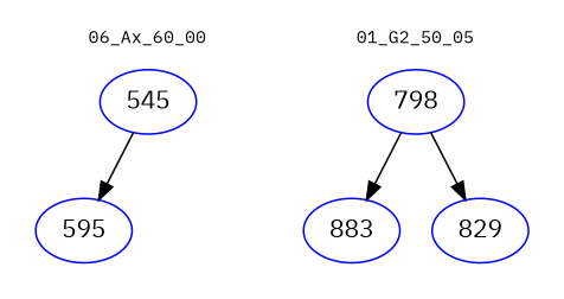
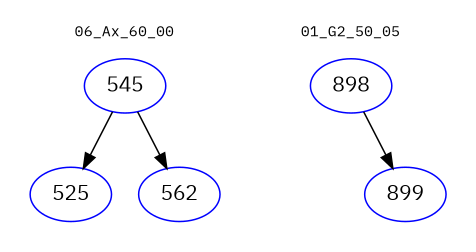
  digraph {
    fontname="IBM Plex Mono"
    node [color=blue fontname="IBM Plex Mono"]
    edge [color=black fontname="IBM Plex Mono"]
    n1 [label=545]
-   n2 [label=595]
-   n4 [label=798]
-   n5 [label=883]
-   n6 [label=829]
+   n2 [label=525]
+   n3 [label=562]
+   n4 [label=898]
+   n6 [label=899]
    subgraph cluster_1 {
      color=white
      fontsize=10
      label="06_Ax_60_00"
      n1
      n2
+     n3
    }
    subgraph cluster_2 {
      color=white
      fontsize=10
      label="01_G2_50_05"
      n4
-     n5
      n6
    }
    n1 -> n2
-   n4 -> n5
+   n1 -> n3
    n4 -> n6
  }
